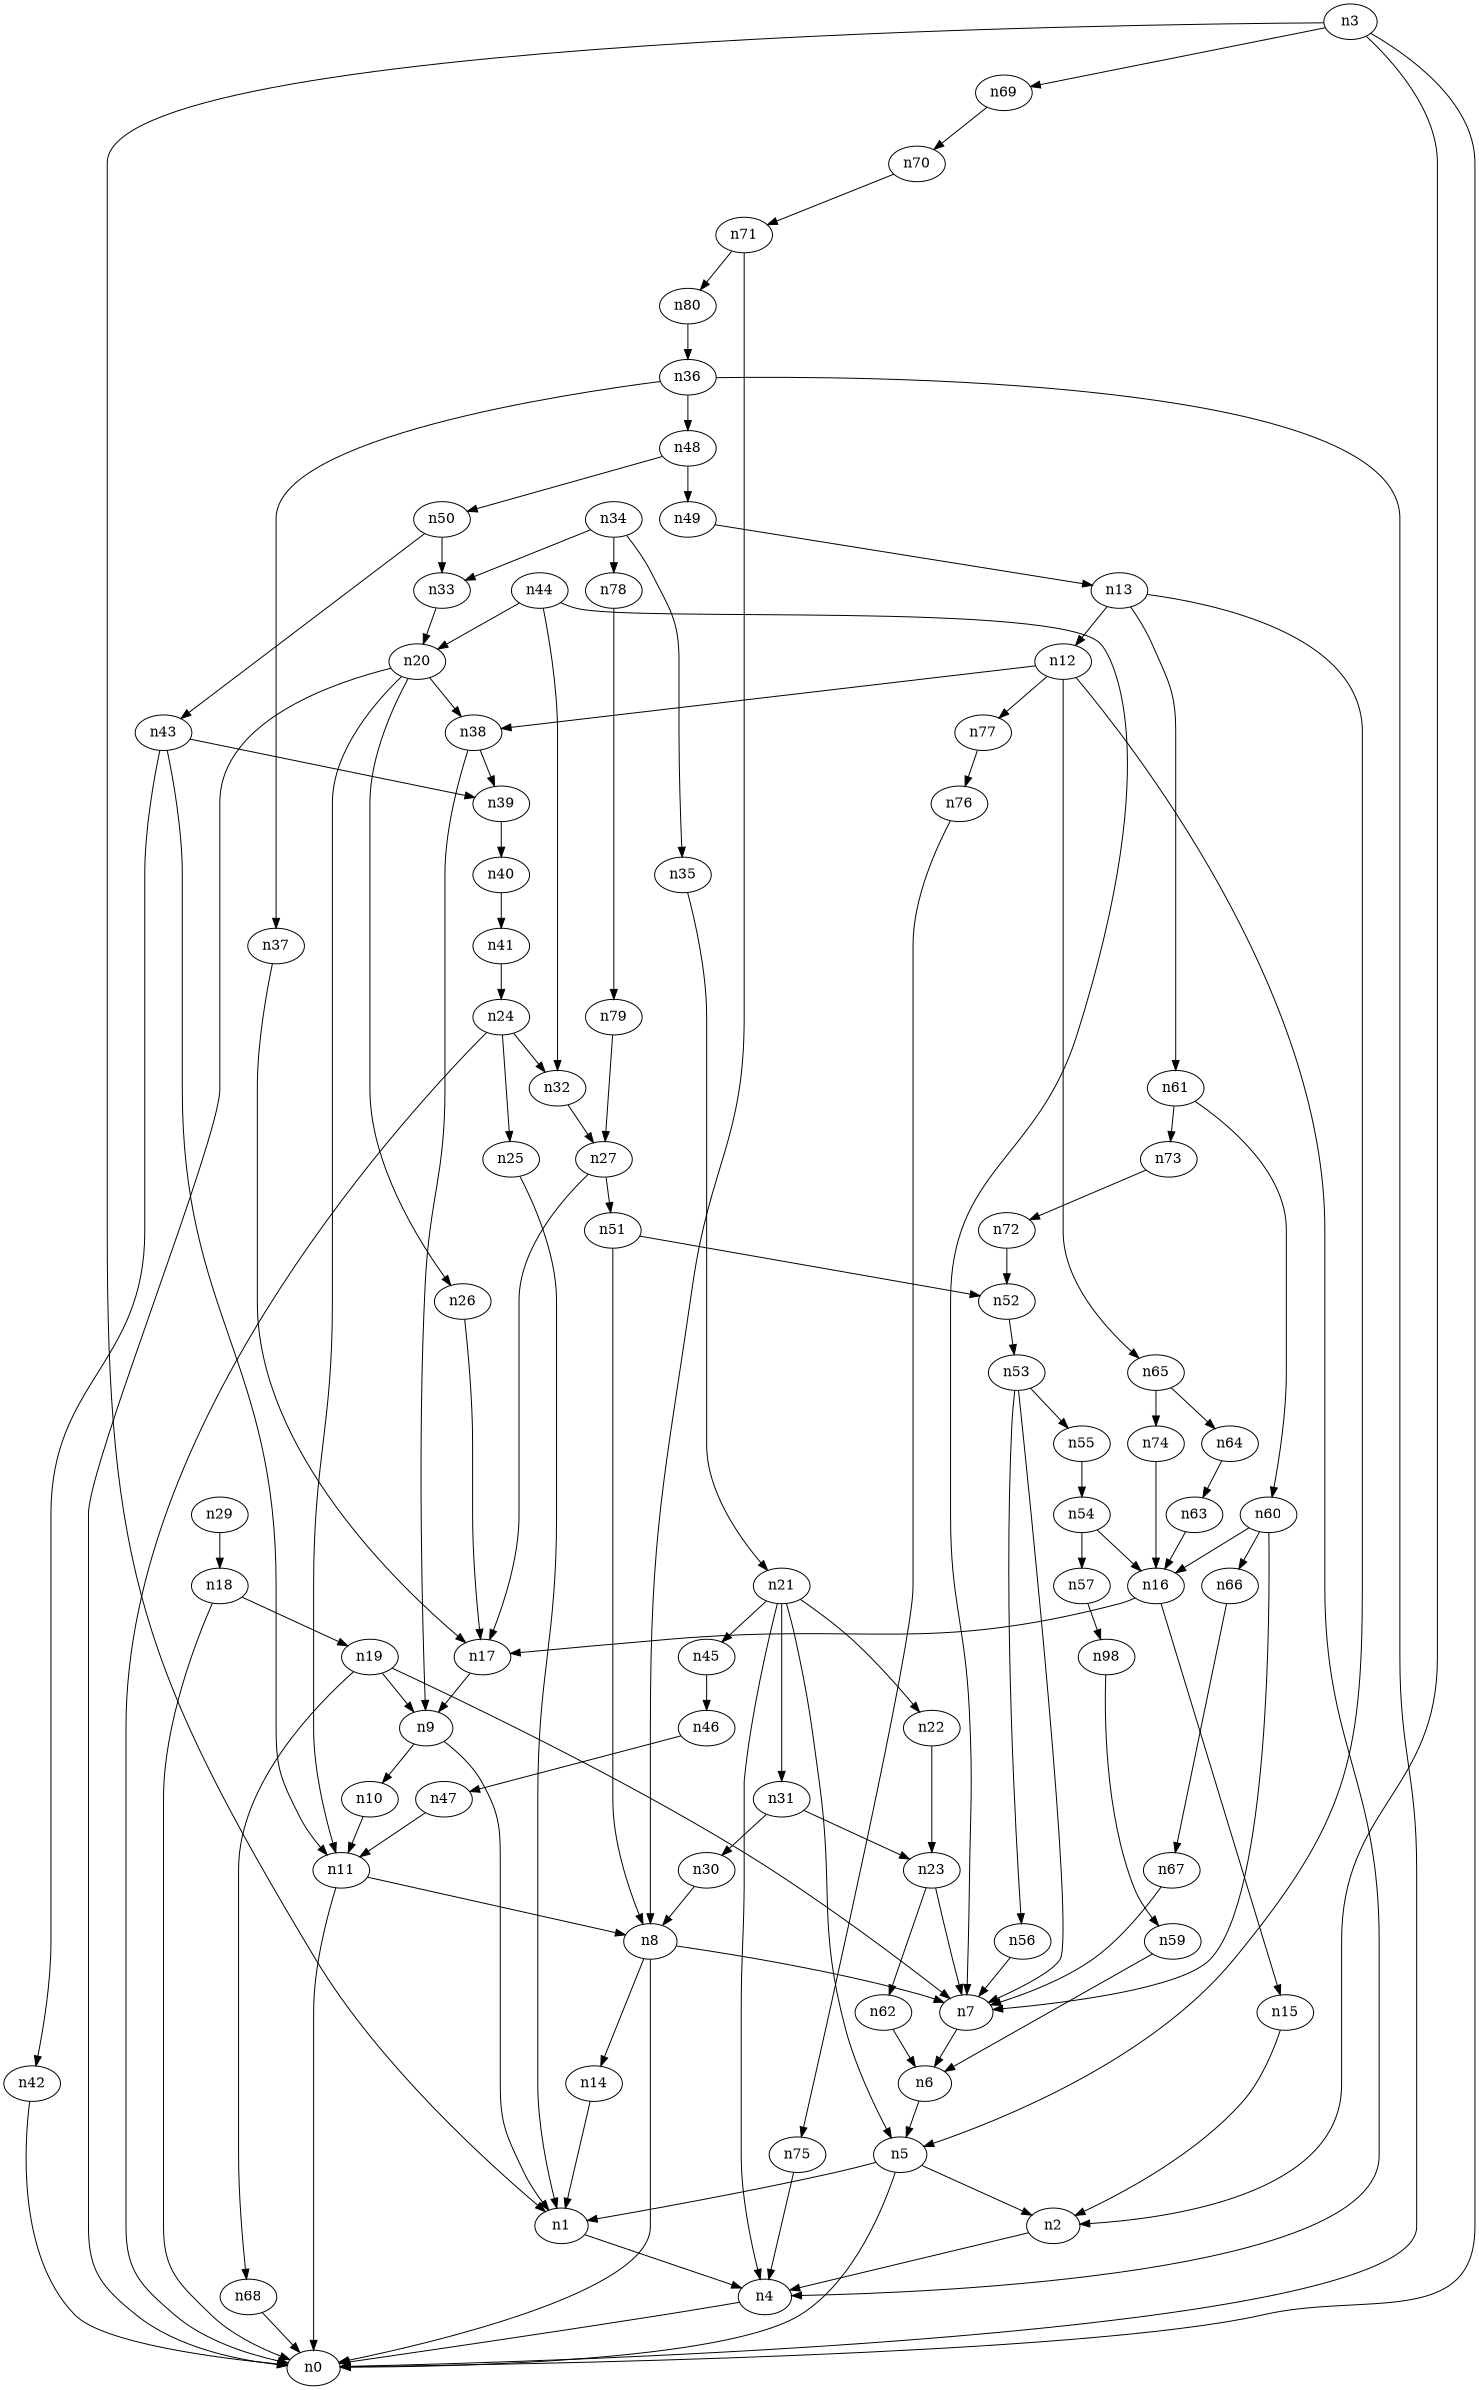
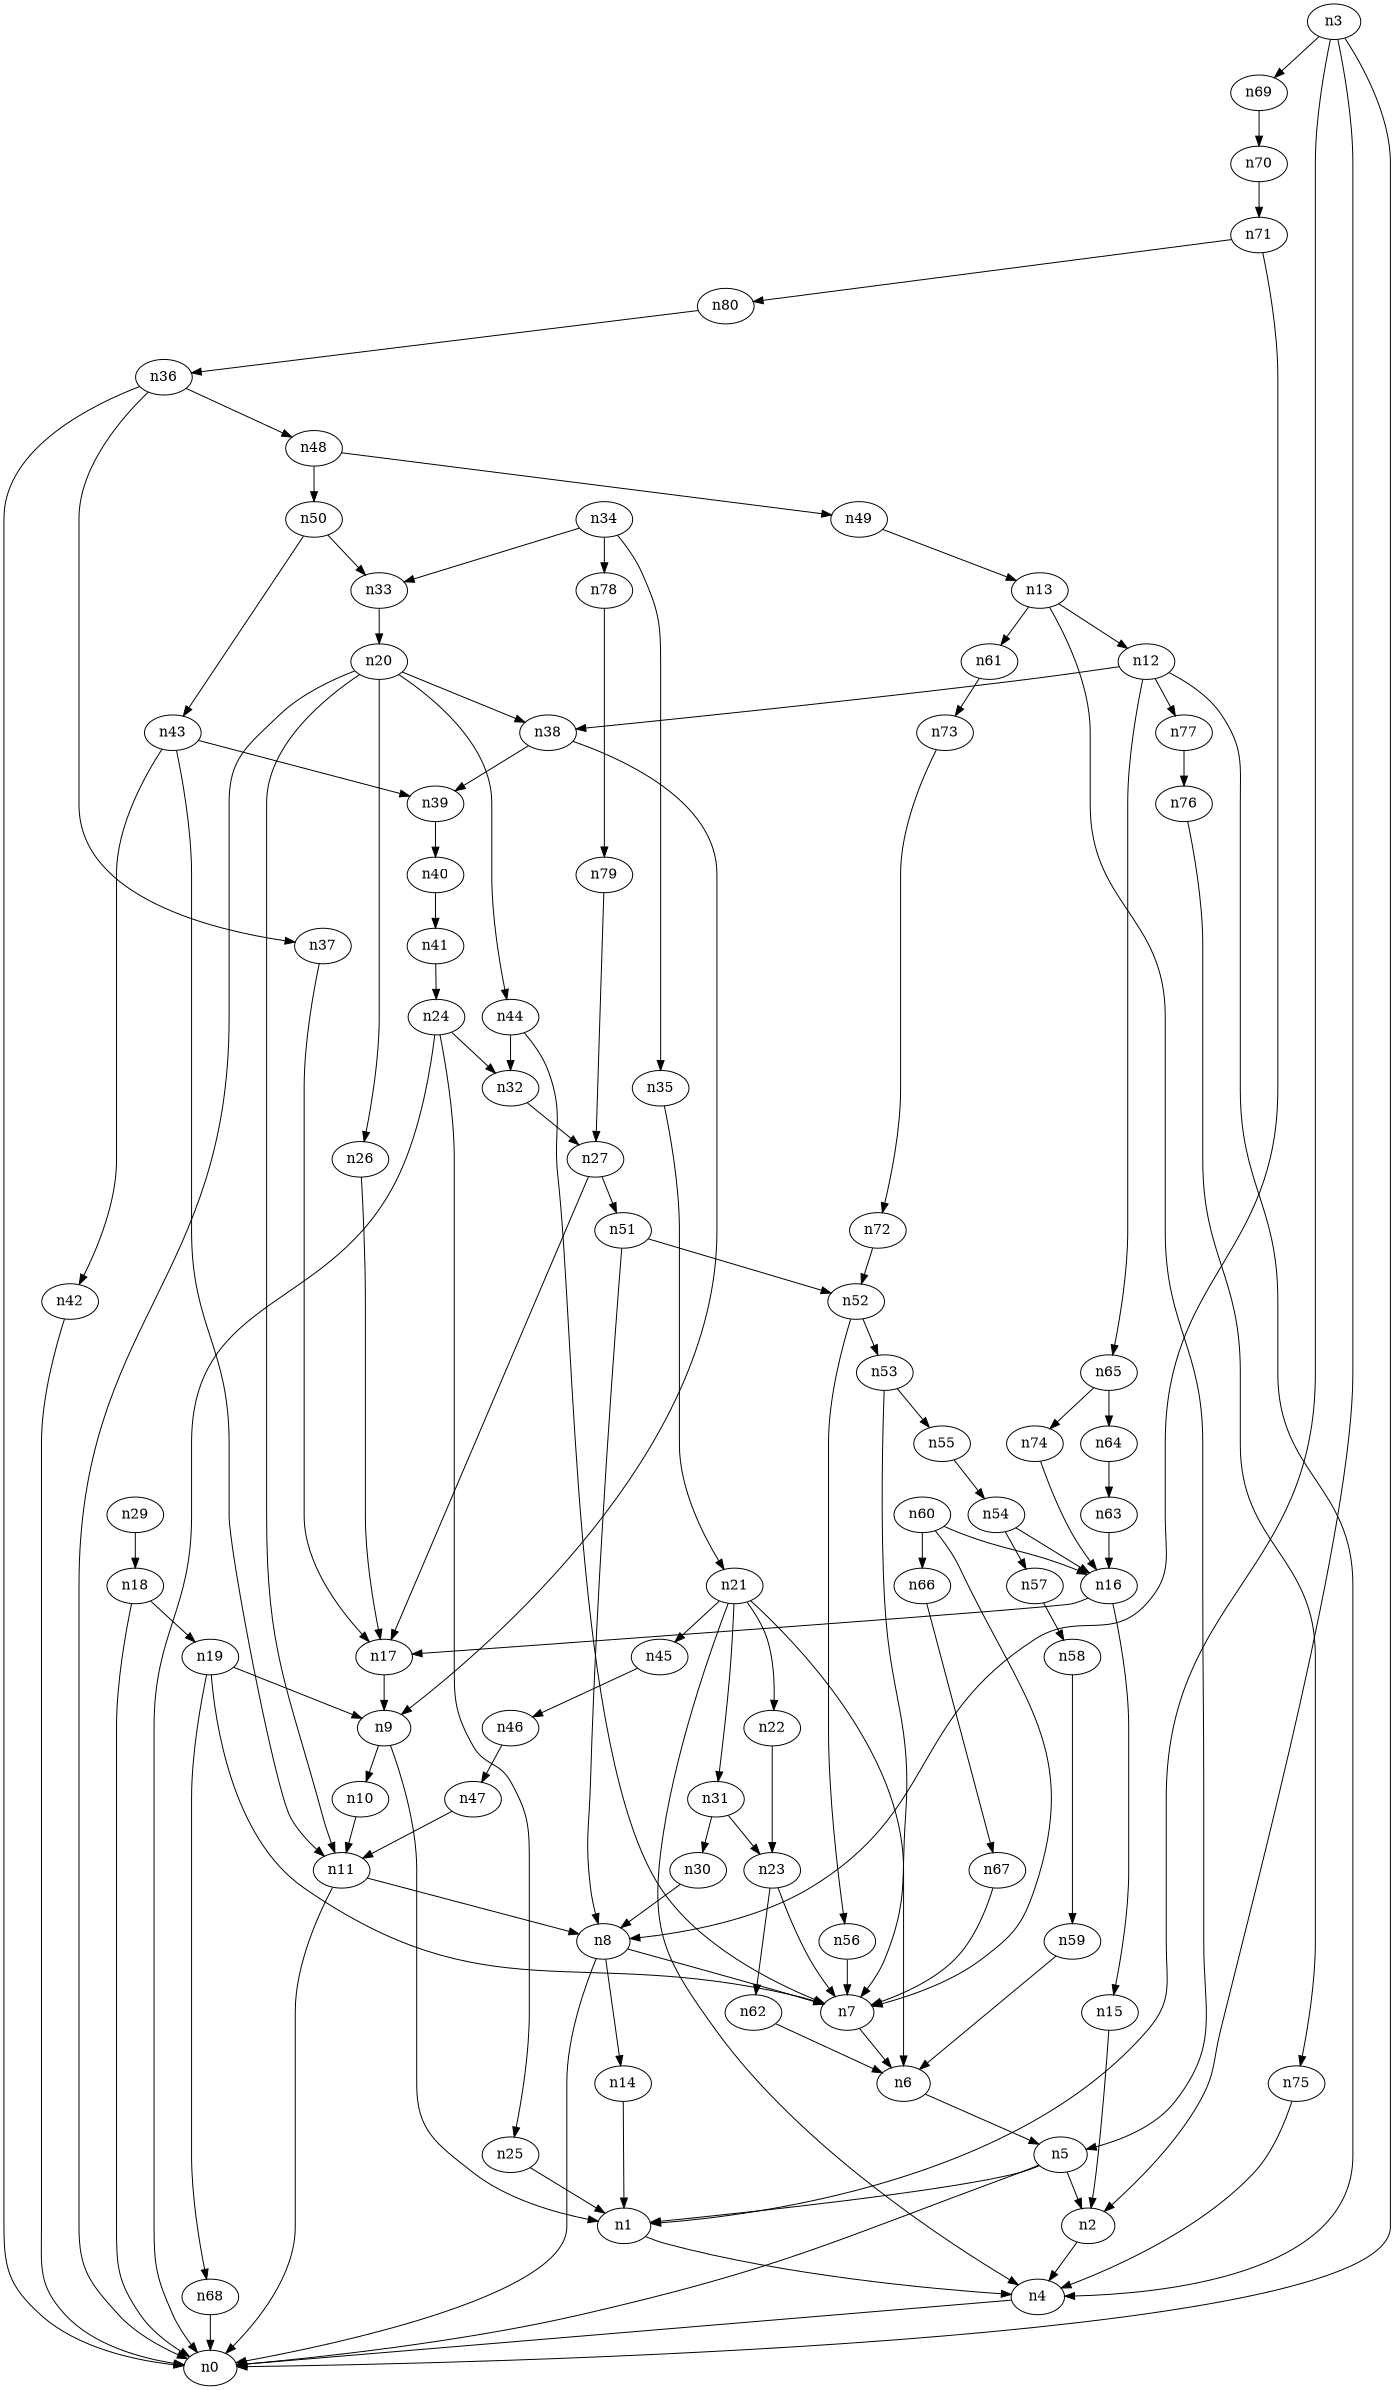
  digraph {
    n1
    n4
    n0
    n2
    n3
    n69
    n70
    n71
    n5
    n6
    n7
    n8
    n14
    n9
    n10
    n11
    n12
    n38
    n65
    n77
    n39
    n64
    n74
    n76
    n40
    n63
    n16
    n75
    n13
    n61
    n60
    n73
    n66
    n72
    n15
    n17
    n18
    n19
    n68
    n20
    n26
    n44
    n32
    n27
    n21
    n22
    n31
    n45
    n23
    n30
    n46
    n62
    n47
    n24
    n25
    n51
    n52
    n29
    n53
    n56
    n33
    n34
    n35
    n78
    n79
    n36
    n37
    n48
    n49
    n50
    n43
    n41
    n42
    n55
    n54
    n57
-   n58 [label=n98]
+   n58
    n59
    n67
    n80
    n1 -> n4
    n4 -> n0
    n2 -> n4
    n3 -> n1
    n3 -> n0
    n3 -> n2
    n3 -> n69
    n69 -> n70
    n70 -> n71
    n71 -> n8
    n71 -> n80
    n5 -> n1
    n5 -> n0
    n5 -> n2
    n6 -> n5
    n7 -> n6
    n8 -> n0
    n8 -> n7
    n8 -> n14
    n14 -> n1
    n9 -> n1
    n9 -> n10
    n10 -> n11
    n11 -> n0
    n11 -> n8
    n12 -> n4
    n12 -> n38
    n12 -> n65
    n12 -> n77
    n38 -> n9
    n38 -> n39
    n65 -> n64
    n65 -> n74
    n77 -> n76
    n39 -> n40
    n64 -> n63
    n74 -> n16
    n76 -> n75
    n40 -> n41
    n63 -> n16
    n16 -> n15
    n16 -> n17
    n75 -> n4
    n13 -> n5
    n13 -> n12
    n13 -> n61
-   n61 -> n60
    n61 -> n73
    n60 -> n7
    n60 -> n16
    n60 -> n66
    n73 -> n72
    n66 -> n67
    n72 -> n52
    n15 -> n2
    n17 -> n9
    n18 -> n0
    n18 -> n19
    n19 -> n7
    n19 -> n9
    n19 -> n68
    n68 -> n0
    n20 -> n0
    n20 -> n11
    n20 -> n38
    n20 -> n26
-   n44 -> n20
+   n20 -> n44
    n26 -> n17
    n44 -> n7
    n44 -> n32
    n32 -> n27
    n27 -> n17
    n27 -> n51
    n21 -> n4
-   n21 -> n5
+   n21 -> n6
    n21 -> n22
    n21 -> n31
    n21 -> n45
    n22 -> n23
    n31 -> n23
    n31 -> n30
    n45 -> n46
    n23 -> n7
    n23 -> n62
    n30 -> n8
    n46 -> n47
    n62 -> n6
    n47 -> n11
    n24 -> n0
    n24 -> n32
    n24 -> n25
    n25 -> n1
    n51 -> n8
    n51 -> n52
    n52 -> n53
-   n53 -> n56
+   n52 -> n56
    n29 -> n18
    n53 -> n7
    n53 -> n55
    n56 -> n7
    n33 -> n20
    n34 -> n33
    n34 -> n35
    n34 -> n78
    n35 -> n21
    n78 -> n79
    n79 -> n27
    n36 -> n0
    n36 -> n37
    n36 -> n48
    n37 -> n17
    n48 -> n49
    n48 -> n50
    n49 -> n13
    n50 -> n33
    n50 -> n43
    n43 -> n11
    n43 -> n39
    n43 -> n42
    n41 -> n24
    n42 -> n0
    n55 -> n54
    n54 -> n16
    n54 -> n57
    n57 -> n58
    n58 -> n59
    n59 -> n6
    n67 -> n7
    n80 -> n36
  }
